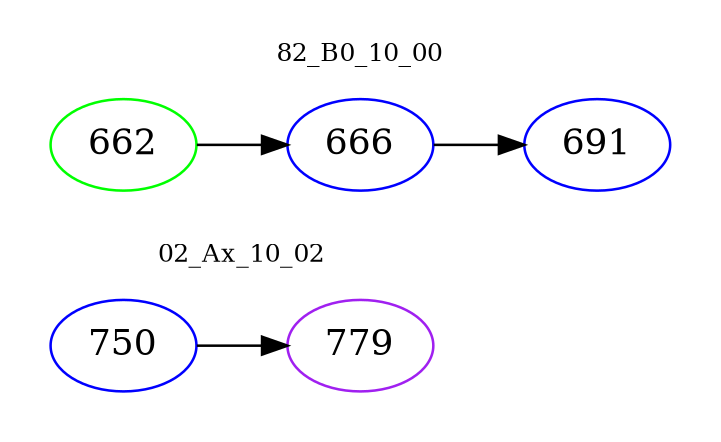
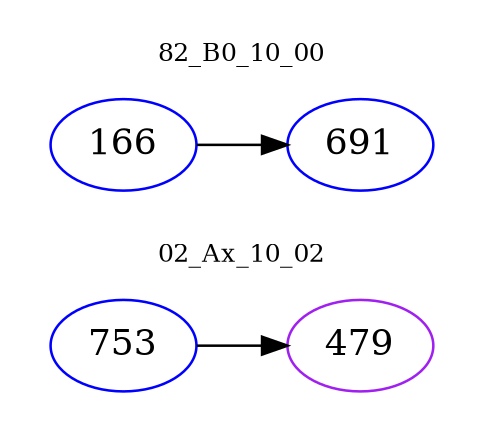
  digraph {
    rankdir=LR
    node [color=blue]
    edge [color=black]
-   n1 [label=750]
-   n2 [color=purple label=779]
-   n3 [color=green label=662]
-   n4 [label=666]
+   n1 [label=753]
+   n2 [color=purple label=479]
+   n4 [label=166]
    n5 [label=691]
    subgraph cluster_1 {
      color=white
      fontsize=10
      label="02_Ax_10_02"
      n1
      n2
    }
    subgraph cluster_2 {
      color=white
      fontsize=10
      label="82_B0_10_00"
-     n3
      n4
      n5
    }
    n1 -> n2
-   n3 -> n4
    n4 -> n5
  }
